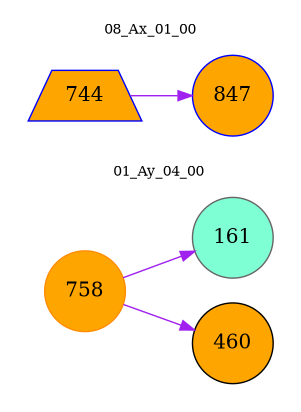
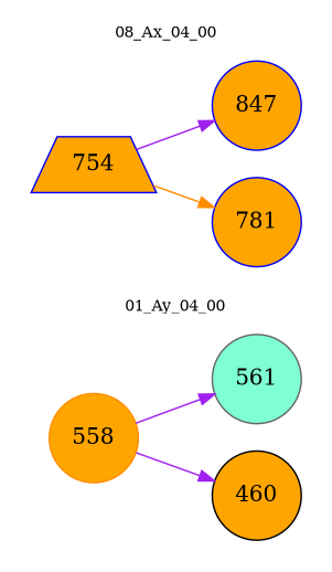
  digraph {
    fontname="DejaVu Serif"
    rankdir=LR
    node [color=blue fillcolor=orange fontname="DejaVu Serif" shape=circle style=filled]
    edge [color=purple fontname="DejaVu Serif"]
-   n1 [color=darkorange label=758]
+   n1 [color=darkorange label=558]
    n2 [color=black label=460]
-   n3 [color=gray40 fillcolor=aquamarine label=161]
-   n4 [label=744 shape=trapezium]
+   n3 [color=gray40 fillcolor=aquamarine label=561]
+   n4 [label=754 shape=trapezium]
+   n5 [label=781]
    n6 [label=847]
    subgraph cluster_1 {
      color=white
      fontsize=10
      label="01_Ay_04_00"
      n1
      n2
      n3
    }
    subgraph cluster_2 {
      color=white
      fontsize=10
-     label="08_Ax_01_00"
+     label="08_Ax_04_00"
      n4
+     n5
      n6
    }
    n1 -> n2
    n1 -> n3
+   n4 -> n5 [color=darkorange]
    n4 -> n6
  }
